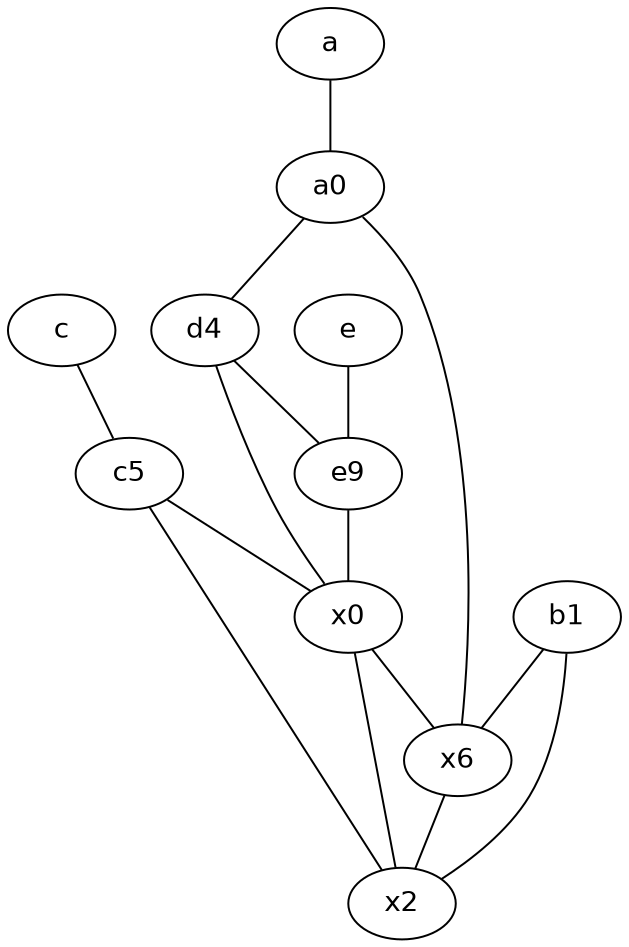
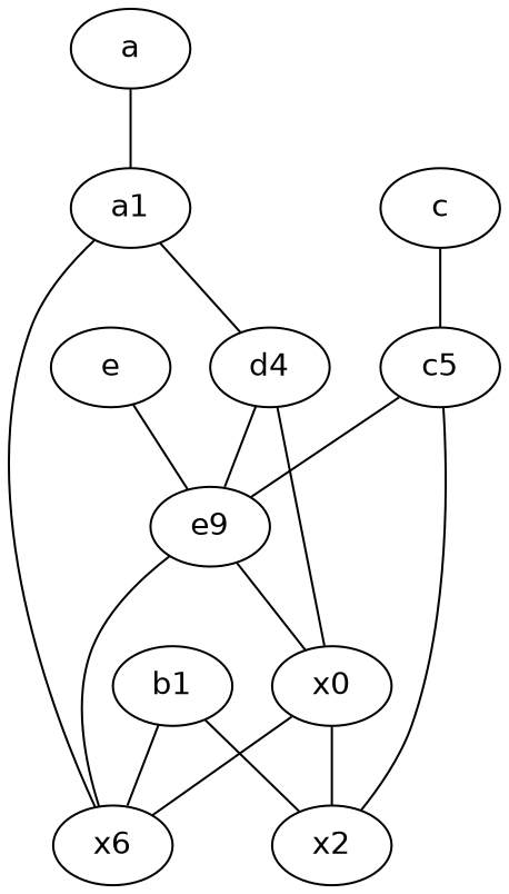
  graph {
    fontname="DejaVu Sans"
    node [fontname="DejaVu Sans" labelfontsize=50]
    edge [fontname="DejaVu Sans"]
    n1 [label=e9]
    x0
    n3 [label=x6]
    x2
    n5 [label=d4]
    n6 [label=c5]
    c
    a
-   a1 [label=a0]
+   a1
    b1
    e
    n1 -- x0
    x0 -- n3
    x0 -- x2
-   n3 -- x2
+   n3 -- n1
    n5 -- n1
    n5 -- x0
-   n6 -- x0
+   n6 -- n1
    n6 -- x2
    c -- n6
    a -- a1
    a1 -- n3
    a1 -- n5
    b1 -- n3
    b1 -- x2
    e -- n1
  }
